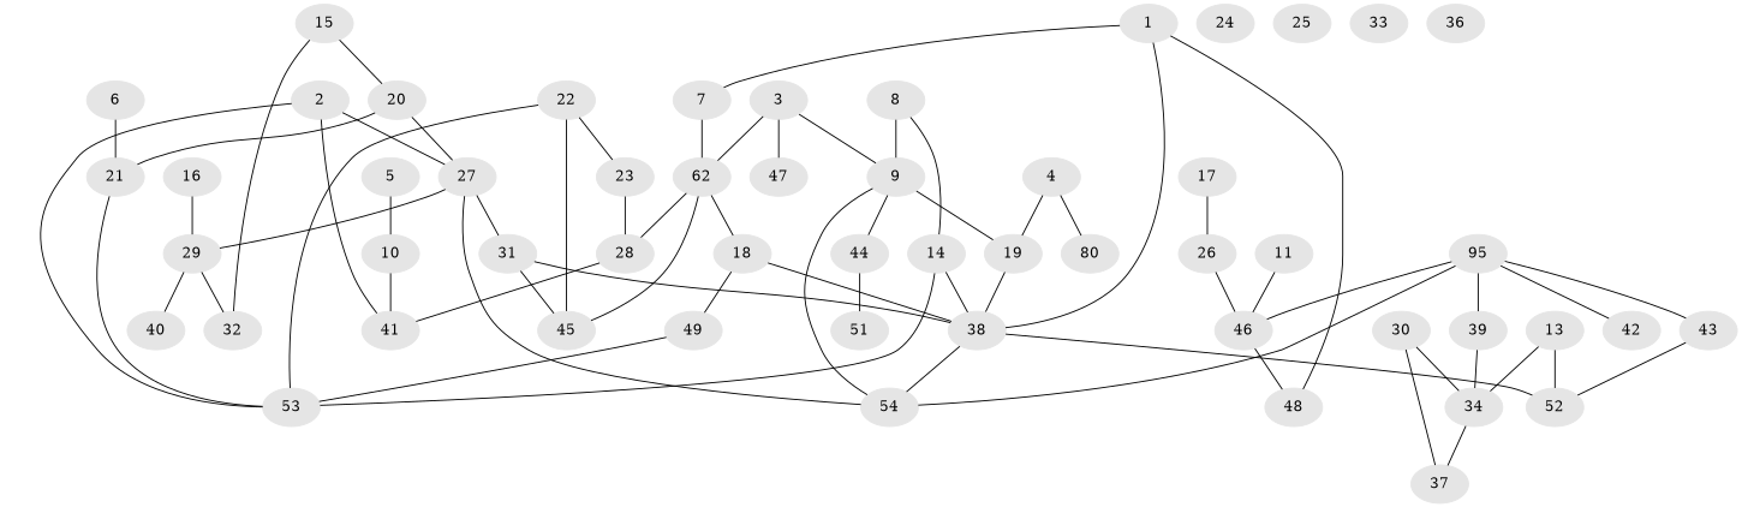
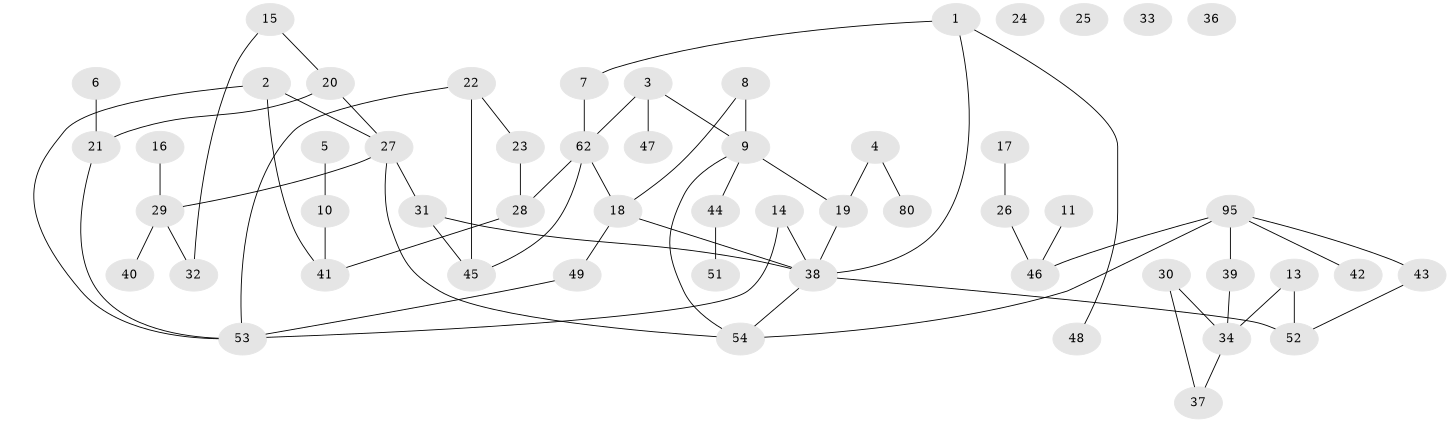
  graph {
    node [color=gray90 style=filled]
    1
    7
    38
    48
    n5 [label=62]
    54
    52
    2
    27
    41
    53
    29
    31
    3
    9
    47
    19
    44
    18
    28
    45
    4
    n23 [label=80]
    5
    10
    6
    21
    8
    14
    51
    11
    46
    49
    13
    34
    37
    15
    20
    32
    16
    40
    17
    26
    22
    23
    24
    25
    30
    33
    n50 [label=95]
    39
    42
    43
    36
    1 -- 7
    1 -- 38
    1 -- 48
    7 -- n5
    38 -- 54
    38 -- 52
    n5 -- 18
    n5 -- 28
    n5 -- 45
    2 -- 27
    2 -- 41
    2 -- 53
    27 -- 54
    27 -- 29
    27 -- 31
    29 -- 32
    29 -- 40
    31 -- 38
    31 -- 45
    3 -- n5
    3 -- 9
    3 -- 47
    9 -- 54
    9 -- 19
    9 -- 44
    19 -- 38
    44 -- 51
    18 -- 38
    18 -- 49
    28 -- 41
    4 -- 19
    4 -- n23
    5 -- 10
    10 -- 41
    6 -- 21
    21 -- 53
    8 -- 9
-   8 -- 14
+   8 -- 18
    14 -- 38
    14 -- 53
    11 -- 46
-   46 -- 48
    49 -- 53
    13 -- 52
    13 -- 34
    34 -- 37
    15 -- 20
    15 -- 32
    20 -- 27
    20 -- 21
    16 -- 29
    17 -- 26
    26 -- 46
    22 -- 53
    22 -- 45
    22 -- 23
    23 -- 28
    30 -- 34
    30 -- 37
    n50 -- 54
    n50 -- 46
    n50 -- 39
    n50 -- 42
    n50 -- 43
    39 -- 34
    43 -- 52
  }
